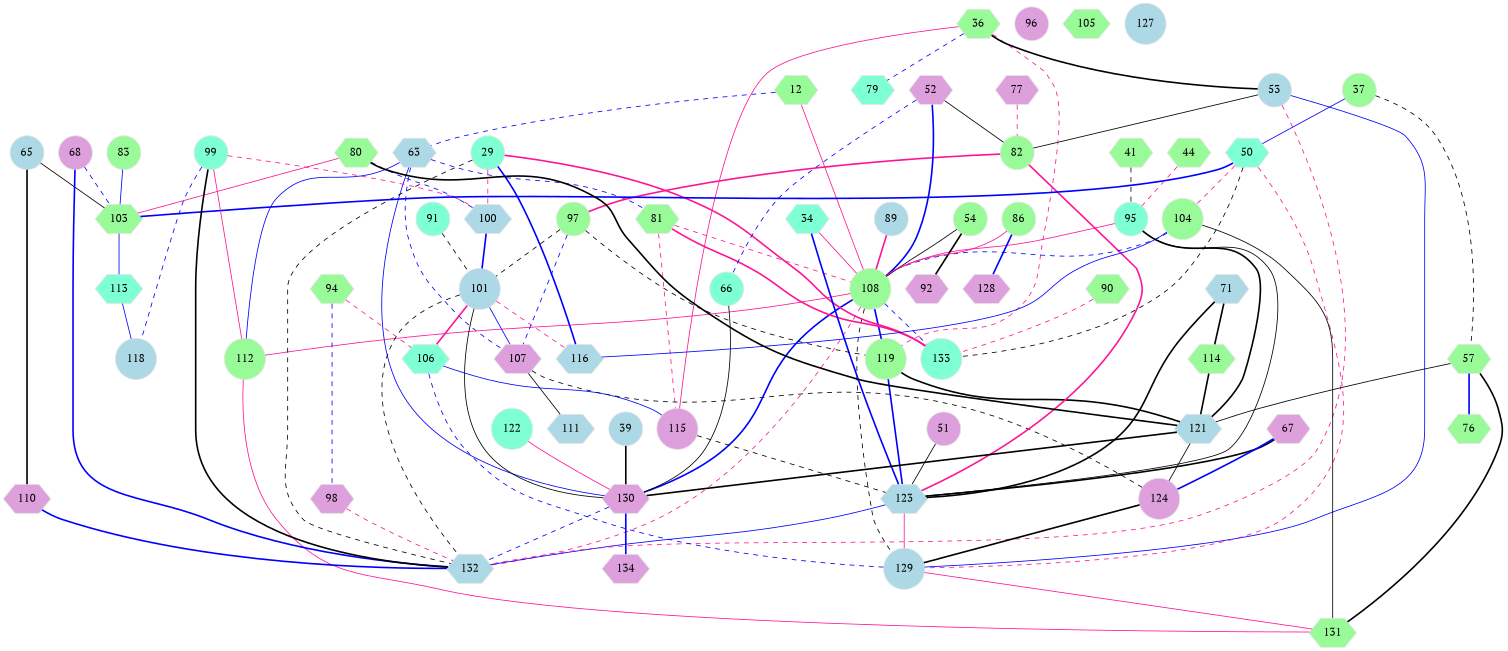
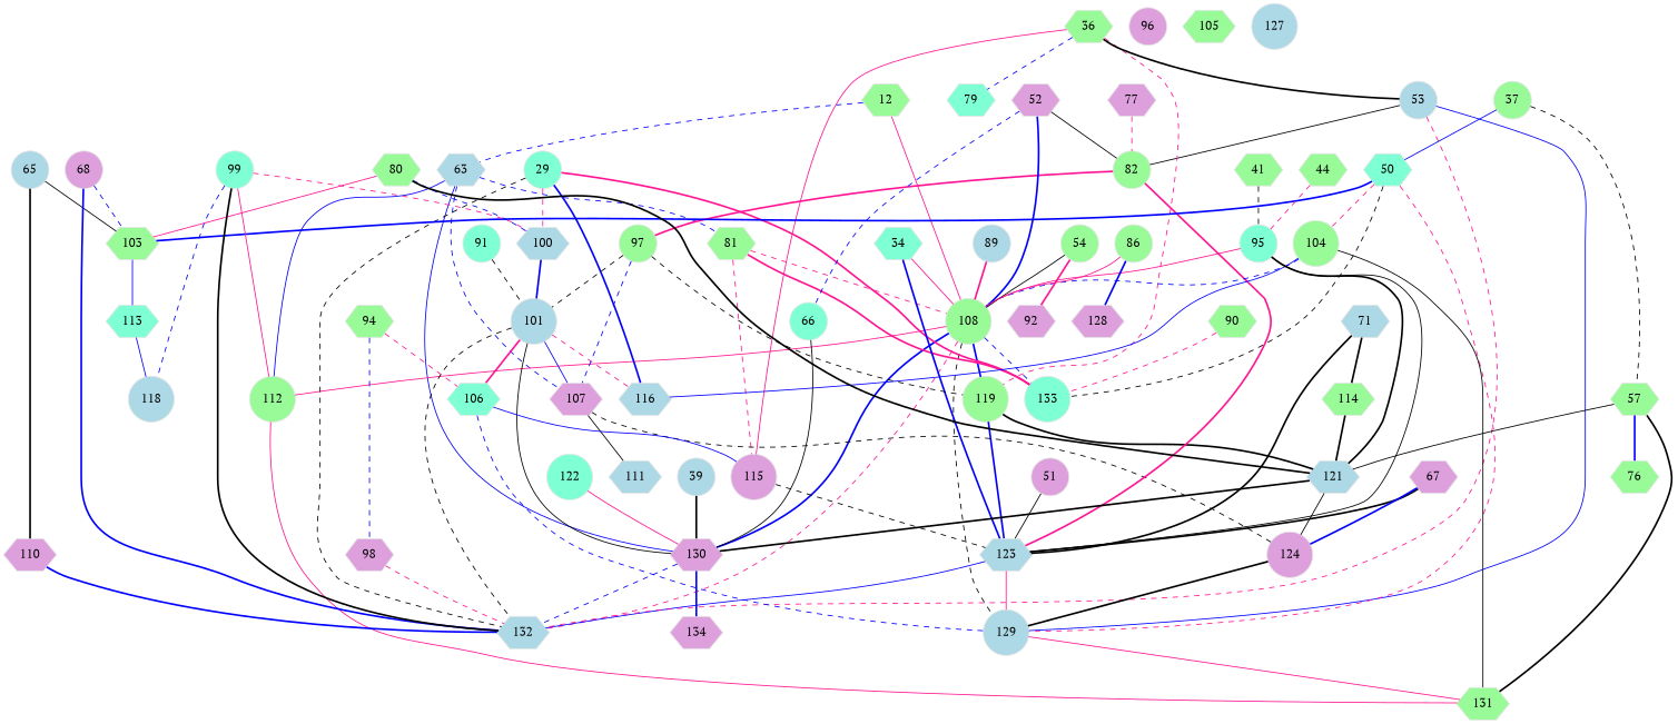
  graph {
    fontname="PT Serif"
    node [color=gray90 fillcolor=palegreen fontname="PT Serif" shape=hexagon style=filled]
    edge [color=blue fontname="PT Serif" style=dashed]
    63 [fillcolor=lightblue]
    12
    108 [shape=circle super="+25+62"]
    130 [fillcolor=plum super="+75"]
    81 [super="+40+45"]
    107 [fillcolor=plum super="+9"]
    112 [shape=circle]
    132 [fillcolor=lightblue super="+18+60"]
    133 [fillcolor=aquamarine shape=circle super="+109"]
    119 [shape=circle super="+55+26"]
    129 [fillcolor=lightblue shape=circle super="+16+125"]
    29 [fillcolor=aquamarine shape=circle super="+19"]
    100 [fillcolor=lightblue]
    116 [fillcolor=lightblue super="+3+49+84"]
    101 [fillcolor=lightblue shape=circle super="+8+93+56"]
    34 [fillcolor=aquamarine super="+32"]
    123 [fillcolor=lightblue super="+4+70"]
    53 [fillcolor=lightblue shape=circle]
    36
    79 [fillcolor=aquamarine]
    115 [fillcolor=plum shape=circle]
    82 [shape=circle super="+61+38"]
    121 [fillcolor=lightblue super="+33+35+117"]
    37 [shape=circle super="+14"]
    50 [fillcolor=aquamarine]
    57 [super="+27"]
    103 [super="+22"]
    104 [shape=circle super="+72"]
    76
    131 [super="+74+15+126"]
    134 [fillcolor=plum]
    39 [fillcolor=lightblue shape=circle]
    95 [fillcolor=aquamarine shape=circle super="+2"]
    41
    44
    113 [fillcolor=aquamarine]
    51 [fillcolor=plum shape=circle]
    52 [fillcolor=plum super="+42"]
    66 [fillcolor=aquamarine shape=circle]
    97 [shape=circle super="+43"]
    54 [shape=circle]
    92 [fillcolor=plum]
    124 [fillcolor=plum shape=circle]
    111 [fillcolor=lightblue]
    65 [fillcolor=lightblue shape=circle super="+59"]
    110 [fillcolor=plum super="+1"]
    67 [fillcolor=plum]
    68 [fillcolor=plum shape=circle]
    114 [super="+69"]
    71 [fillcolor=lightblue]
    77 [fillcolor=plum]
    80
-   83 [shape=circle]
    86 [shape=circle]
    128 [fillcolor=plum]
    89 [fillcolor=lightblue shape=circle]
    90
    106 [fillcolor=aquamarine super="+47+88"]
    91 [fillcolor=aquamarine shape=circle]
    98 [fillcolor=plum]
    94
    96 [fillcolor=plum shape=circle]
    99 [fillcolor=aquamarine shape=circle]
    118 [fillcolor=lightblue shape=circle]
    105
    122 [fillcolor=aquamarine shape=circle]
    127 [fillcolor=lightblue shape=circle]
    63 -- 130 [style=solid]
    63 -- 81 [weight=2]
    63 -- 107 [weight=2]
    63 -- 112 [style=solid]
    12 -- 63
    12 -- 108 [color=deeppink style=solid]
    108 -- 130 [style=bold]
    108 -- 112 [color=deeppink style=solid]
    108 -- 132 [color=deeppink weight=3]
    108 -- 133
    108 -- 119 [style=bold weight=4]
    108 -- 129 [color=black weight=3]
    130 -- 132
    130 -- 134 [style=bold]
    81 -- 108 [color=deeppink weight=2]
    81 -- 133 [color=deeppink style=bold]
    81 -- 115 [color=deeppink]
    107 -- 124 [color=black]
    107 -- 111 [color=black style=solid]
    112 -- 131 [color=deeppink style=solid]
    119 -- 123 [style=bold weight=3]
    119 -- 121 [color=black style=bold]
    129 -- 131 [color=deeppink style=solid]
    29 -- 132 [color=black weight=2]
    29 -- 133 [color=deeppink style=bold]
    29 -- 100 [color=deeppink weight=2]
    29 -- 116 [style=bold]
    100 -- 101 [style=bold]
    101 -- 130 [color=black style=solid]
    101 -- 107 [style=solid]
    101 -- 132 [color=black]
    101 -- 116 [color=deeppink]
    101 -- 106 [color=deeppink style=bold]
    34 -- 108 [color=deeppink style=solid]
    34 -- 123 [style=bold weight=2]
    123 -- 132 [style=solid weight=2]
    123 -- 129 [color=deeppink style=solid weight=2]
    53 -- 132 [color=deeppink]
    53 -- 129 [style=solid]
    53 -- 82 [color=black style=solid]
    36 -- 119 [color=deeppink]
    36 -- 53 [color=black style=bold]
    36 -- 79
    36 -- 115 [color=deeppink style=solid]
    115 -- 123 [color=black]
    82 -- 123 [color=deeppink style=bold]
    82 -- 97 [color=deeppink style=bold]
    121 -- 130 [color=black style=bold weight=2]
    121 -- 124 [color=black style=solid]
    37 -- 50 [style=solid]
    37 -- 57 [color=black]
    50 -- 133 [color=black]
    50 -- 129 [color=deeppink]
    50 -- 103 [style=bold weight=2]
    50 -- 104 [color=deeppink]
    57 -- 121 [color=black style=solid]
    57 -- 76 [style=bold]
    57 -- 131 [color=black style=bold]
    103 -- 113 [style=solid]
    104 -- 108
    104 -- 116 [style=solid]
    104 -- 131 [color=black style=solid weight=2]
    39 -- 130 [color=black style=bold]
    95 -- 108 [color=deeppink style=solid]
    95 -- 123 [color=black style=solid]
    95 -- 121 [color=black style=bold]
    41 -- 95 [color=black]
    44 -- 95 [color=deeppink]
    113 -- 118 [style=solid]
    51 -- 123 [color=black style=solid]
    52 -- 108 [style=bold weight=2]
    52 -- 82 [color=black style=solid]
    52 -- 66
    66 -- 130 [color=black style=solid]
    97 -- 107 [weight=2]
    97 -- 119 [color=black]
    97 -- 101 [color=black]
    54 -- 108 [color=black style=solid]
-   54 -- 92 [color=black style=bold]
+   54 -- 92 [color=deeppink style=bold]
    124 -- 129 [color=black style=bold]
    65 -- 103 [color=black style=solid]
    65 -- 110 [color=black style=bold]
    110 -- 132 [style=bold]
    67 -- 123 [color=black style=bold]
    67 -- 124 [style=bold]
    68 -- 132 [style=bold]
    68 -- 103
    114 -- 121 [color=black style=bold]
    71 -- 123 [color=black style=bold]
    71 -- 114 [color=black style=bold]
    77 -- 82 [color=deeppink]
    80 -- 100
    80 -- 121 [color=black style=bold]
    80 -- 103 [color=deeppink style=solid]
-   83 -- 103 [style=solid]
    86 -- 108 [color=deeppink style=solid]
    86 -- 128 [style=bold]
    89 -- 108 [color=deeppink style=bold]
    90 -- 133 [color=deeppink]
    106 -- 129
    106 -- 115 [style=solid]
    91 -- 101 [color=black]
    98 -- 132 [color=deeppink]
    94 -- 106 [color=deeppink]
    94 -- 98
    99 -- 112 [color=deeppink style=solid]
    99 -- 132 [color=black style=bold]
    99 -- 100 [color=deeppink]
    99 -- 118
    122 -- 130 [color=deeppink style=solid]
  }
